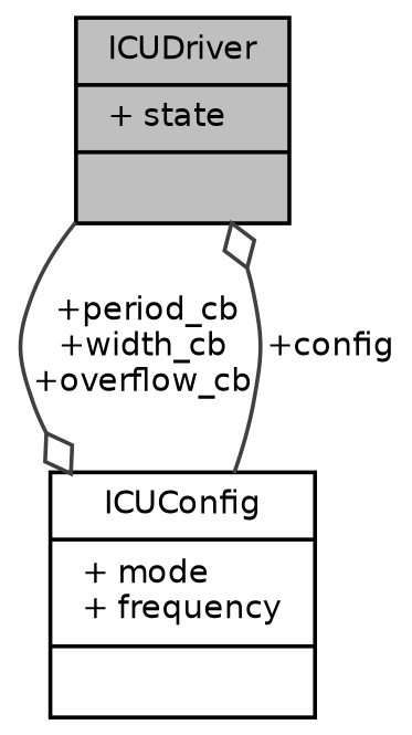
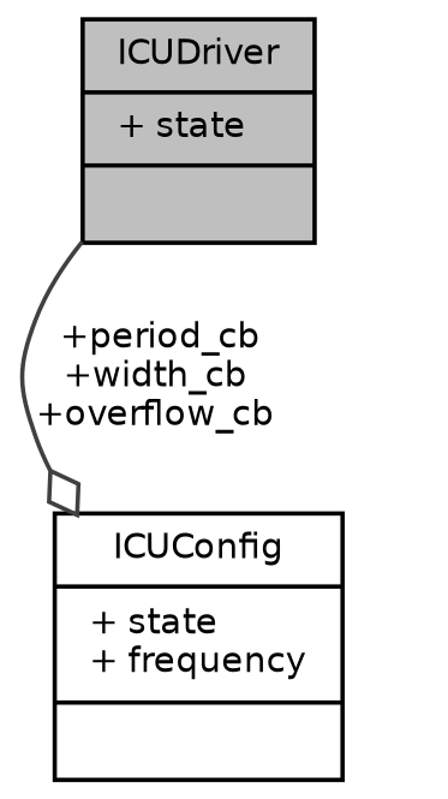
  digraph {
    node [color=black fontname=Helvetica fontsize=8 shape=record]
    edge [arrowhead=odiamond color=grey25 fontname=Helvetica fontsize=8 labelfontname=Helvetica labelfontsize=8 style=solid]
    n1 [fillcolor=grey75 fontcolor=black height=0.2 label="{ICUDriver\n|+ state\l|}" style=filled width=0.4]
-   n2 [height=0.2 label="{ICUConfig\n|+ mode\l+ frequency\l|}" width=0.4]
+   n2 [height=0.2 label="{ICUConfig\n|+ state\l+ frequency\l|}" width=0.4]
    n1 -> n2 [label=" +period_cb\n+width_cb\n+overflow_cb"]
-   n2 -> n1 [label=" +config"]
  }
